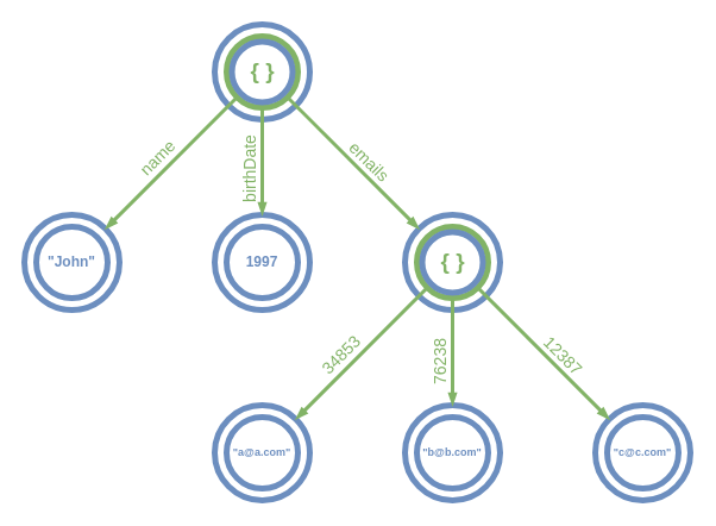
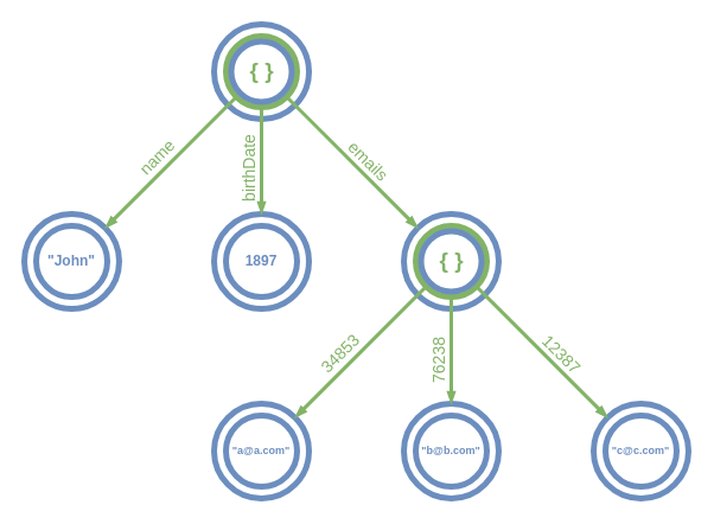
  <mxCell id="0" />
  <mxCell id="1" parent="0" />
  <mxCell id="2" value="" style="ellipse;whiteSpace=wrap;html=1;aspect=fixed;strokeWidth=5;fillColor=none;strokeColor=#6c8ebf;" vertex="1" parent="1"><mxGeometry x="180" y="20" width="80" height="80" as="geometry" /></mxCell>
  <mxCell id="3" value="" style="ellipse;whiteSpace=wrap;html=1;aspect=fixed;strokeWidth=5;fillColor=none;strokeColor=#6c8ebf;" vertex="1" parent="1"><mxGeometry x="340" y="180" width="80" height="80" as="geometry" /></mxCell>
  <mxCell id="4" value="" style="ellipse;whiteSpace=wrap;html=1;aspect=fixed;strokeWidth=5;fillColor=none;strokeColor=#6c8ebf;" vertex="1" parent="1"><mxGeometry x="180" y="180" width="80" height="80" as="geometry" /></mxCell>
  <mxCell id="5" value="" style="ellipse;whiteSpace=wrap;html=1;aspect=fixed;strokeWidth=5;fillColor=none;strokeColor=#6c8ebf;" vertex="1" parent="1"><mxGeometry x="20" y="180" width="80" height="80" as="geometry" /></mxCell>
  <mxCell id="6" value="" style="endArrow=blockThin;html=1;rounded=0;strokeWidth=3;fillColor=#d5e8d4;strokeColor=#82b366;exitX=0.5;exitY=1;exitDx=0;exitDy=0;entryX=0.5;entryY=0;entryDx=0;entryDy=0;endFill=1;endSize=3;" edge="1" parent="1" target="4"><mxGeometry width="50" height="50" relative="1" as="geometry"><mxPoint x="220" y="90" as="sourcePoint" /><mxPoint x="361.716" y="201.716" as="targetPoint" /></mxGeometry></mxCell>
  <mxCell id="7" value="birthDate" style="edgeLabel;html=1;align=center;verticalAlign=middle;resizable=0;points=[];fontSize=14;fontColor=#82B366;rotation=-90;labelBackgroundColor=none;" vertex="1" connectable="0" parent="6"><mxGeometry x="0.183" y="-4" relative="1" as="geometry"><mxPoint x="-7" as="offset" /></mxGeometry></mxCell>
  <mxCell id="8" value="" style="endArrow=blockThin;html=1;rounded=0;strokeWidth=3;fillColor=#d5e8d4;strokeColor=#82b366;exitX=1;exitY=1;exitDx=0;exitDy=0;endFill=1;endSize=3;" edge="1" parent="1" target="3"><mxGeometry width="50" height="50" relative="1" as="geometry"><mxPoint x="241.213" y="81.213" as="sourcePoint" /><mxPoint x="460" y="140" as="targetPoint" /></mxGeometry></mxCell>
  <mxCell id="9" value="emails" style="edgeLabel;html=1;align=center;verticalAlign=middle;resizable=0;points=[];fontSize=14;fontColor=#82B366;rotation=45;labelBackgroundColor=none;" vertex="1" connectable="0" parent="8"><mxGeometry x="0.103" y="-2" relative="1" as="geometry"><mxPoint x="9" y="-9" as="offset" /></mxGeometry></mxCell>
  <mxCell id="10" value="" style="endArrow=blockThin;html=1;rounded=0;strokeWidth=3;fillColor=#d5e8d4;strokeColor=#82b366;exitX=0;exitY=1;exitDx=0;exitDy=0;endFill=1;endSize=3;" edge="1" parent="1" target="5"><mxGeometry width="50" height="50" relative="1" as="geometry"><mxPoint x="198.787" y="81.213" as="sourcePoint" /><mxPoint x="230" y="190" as="targetPoint" /></mxGeometry></mxCell>
  <mxCell id="11" value="name" style="edgeLabel;html=1;align=center;verticalAlign=middle;resizable=0;points=[];fontSize=14;fontColor=#82B366;rotation=-45;labelBackgroundColor=none;" vertex="1" connectable="0" parent="10"><mxGeometry x="0.19" relative="1" as="geometry"><mxPoint x="-2" y="-14" as="offset" /></mxGeometry></mxCell>
  <mxCell id="12" value="" style="ellipse;whiteSpace=wrap;html=1;aspect=fixed;strokeWidth=5;fillColor=none;strokeColor=#6c8ebf;" vertex="1" parent="1"><mxGeometry x="500" y="340" width="80" height="80" as="geometry" /></mxCell>
  <mxCell id="13" value="" style="ellipse;whiteSpace=wrap;html=1;aspect=fixed;strokeWidth=5;fillColor=none;strokeColor=#6c8ebf;" vertex="1" parent="1"><mxGeometry x="180" y="340" width="80" height="80" as="geometry" /></mxCell>
  <mxCell id="14" value="" style="ellipse;whiteSpace=wrap;html=1;aspect=fixed;strokeWidth=5;fillColor=none;strokeColor=#6c8ebf;" vertex="1" parent="1"><mxGeometry x="340" y="340" width="80" height="80" as="geometry" /></mxCell>
  <mxCell id="15" value="&quot;John&quot;" style="ellipse;whiteSpace=wrap;html=1;aspect=fixed;strokeWidth=5;fillColor=none;strokeColor=#6c8ebf;fontColor=#6C8EBF;fontStyle=1;fontSize=12;" vertex="1" parent="1"><mxGeometry x="30" y="190" width="60" height="60" as="geometry" /></mxCell>
  <mxCell id="16" value="" style="endArrow=blockThin;html=1;rounded=0;strokeWidth=3;fillColor=#d5e8d4;strokeColor=#82b366;endFill=1;entryX=1;entryY=0;entryDx=0;entryDy=0;exitX=0;exitY=1;exitDx=0;exitDy=0;endSize=3;" edge="1" parent="1" target="13"><mxGeometry width="50" height="50" relative="1" as="geometry"><mxPoint x="358.787" y="241.213" as="sourcePoint" /><mxPoint x="98.284" y="201.716" as="targetPoint" /></mxGeometry></mxCell>
  <mxCell id="17" value="34853" style="edgeLabel;html=1;align=center;verticalAlign=middle;resizable=0;points=[];fontSize=14;fontColor=#82B366;rotation=-45;labelBackgroundColor=none;" vertex="1" connectable="0" parent="16"><mxGeometry x="0.221" y="-4" relative="1" as="geometry"><mxPoint x="-3" y="-8" as="offset" /></mxGeometry></mxCell>
  <mxCell id="18" value="" style="endArrow=blockThin;html=1;rounded=0;strokeWidth=3;fillColor=#d5e8d4;strokeColor=#82b366;endFill=1;exitX=0.5;exitY=1;exitDx=0;exitDy=0;endSize=3;entryX=0.5;entryY=0;entryDx=0;entryDy=0;" edge="1" parent="1" target="14"><mxGeometry width="50" height="50" relative="1" as="geometry"><mxPoint x="380" y="250" as="sourcePoint" /><mxPoint x="420" y="330" as="targetPoint" /></mxGeometry></mxCell>
  <mxCell id="19" value="76238" style="edgeLabel;html=1;align=center;verticalAlign=middle;resizable=0;points=[];fontSize=14;fontColor=#82B366;rotation=-90;labelBackgroundColor=none;" vertex="1" connectable="0" parent="18"><mxGeometry x="0.336" relative="1" as="geometry"><mxPoint x="-11" y="-5" as="offset" /></mxGeometry></mxCell>
  <mxCell id="20" value="" style="endArrow=blockThin;html=1;rounded=0;strokeWidth=3;fillColor=#d5e8d4;strokeColor=#82b366;endFill=1;exitX=1;exitY=1;exitDx=0;exitDy=0;endSize=3;entryX=0;entryY=0;entryDx=0;entryDy=0;" edge="1" parent="1" target="12"><mxGeometry width="50" height="50" relative="1" as="geometry"><mxPoint x="401.213" y="241.213" as="sourcePoint" /><mxPoint x="530" y="320" as="targetPoint" /></mxGeometry></mxCell>
  <mxCell id="21" value="12387" style="edgeLabel;html=1;align=center;verticalAlign=middle;resizable=0;points=[];fontSize=14;fontColor=#82B366;rotation=45;labelBackgroundColor=none;" vertex="1" connectable="0" parent="20"><mxGeometry x="0.222" y="3" relative="1" as="geometry"><mxPoint x="2" y="-9" as="offset" /></mxGeometry></mxCell>
- <mxCell id="22" value="1997" style="ellipse;whiteSpace=wrap;html=1;aspect=fixed;strokeWidth=5;fillColor=none;strokeColor=#6c8ebf;fontColor=#6C8EBF;fontStyle=1;fontSize=12;" vertex="1" parent="1"><mxGeometry x="190" y="190" width="60" height="60" as="geometry" /></mxCell>
+ <mxCell id="22" value="1897" style="ellipse;whiteSpace=wrap;html=1;aspect=fixed;strokeWidth=5;fillColor=none;strokeColor=#6c8ebf;fontColor=#6C8EBF;fontStyle=1;fontSize=12;" vertex="1" parent="1"><mxGeometry x="190" y="190" width="60" height="60" as="geometry" /></mxCell>
  <mxCell id="23" value="&quot;a@a.com&quot;" style="ellipse;whiteSpace=wrap;html=1;aspect=fixed;strokeWidth=5;fillColor=none;strokeColor=#6c8ebf;fontColor=#6C8EBF;fontStyle=1;fontSize=9;" vertex="1" parent="1"><mxGeometry x="190" y="350" width="60" height="60" as="geometry" /></mxCell>
  <mxCell id="24" value="&quot;b@b.com&quot;" style="ellipse;whiteSpace=wrap;html=1;aspect=fixed;strokeWidth=5;fillColor=none;strokeColor=#6c8ebf;fontColor=#6C8EBF;fontStyle=1;fontSize=9;" vertex="1" parent="1"><mxGeometry x="350" y="350" width="60" height="60" as="geometry" /></mxCell>
  <mxCell id="25" value="&quot;c@c.com&quot;" style="ellipse;whiteSpace=wrap;html=1;aspect=fixed;strokeWidth=5;fillColor=none;strokeColor=#6c8ebf;fontColor=#6C8EBF;fontStyle=1;fontSize=9;" vertex="1" parent="1"><mxGeometry x="510" y="350" width="60" height="60" as="geometry" /></mxCell>
  <mxCell id="26" value="" style="group;fontColor=#82B366;fontStyle=0" vertex="1" connectable="0" parent="1"><mxGeometry x="350" y="190" width="60" height="60" as="geometry" /></mxCell>
  <mxCell id="27" value="" style="ellipse;whiteSpace=wrap;html=1;aspect=fixed;strokeWidth=5;fillColor=none;strokeColor=#82b366;" vertex="1" parent="26"><mxGeometry width="60" height="60" as="geometry" /></mxCell>
  <mxCell id="28" value="&lt;font color=&quot;#82b366&quot; style=&quot;font-size: 19px&quot;&gt;{ }&lt;/font&gt;" style="ellipse;whiteSpace=wrap;html=1;aspect=fixed;strokeWidth=5;fillColor=none;strokeColor=#6c8ebf;fontSize=19;fontStyle=1" vertex="1" parent="26"><mxGeometry x="4.5" y="4.5" width="51" height="51" as="geometry" /></mxCell>
  <mxCell id="29" value="" style="group;fontColor=#82B366;fontStyle=0" vertex="1" connectable="0" parent="1"><mxGeometry x="190" y="30" width="60" height="60" as="geometry" /></mxCell>
  <mxCell id="30" value="" style="ellipse;whiteSpace=wrap;html=1;aspect=fixed;strokeWidth=5;fillColor=none;strokeColor=#82b366;" vertex="1" parent="29"><mxGeometry width="60" height="60" as="geometry" /></mxCell>
  <mxCell id="31" value="&lt;font color=&quot;#82b366&quot; style=&quot;font-size: 19px&quot;&gt;{ }&lt;/font&gt;" style="ellipse;whiteSpace=wrap;html=1;aspect=fixed;strokeWidth=5;fillColor=none;strokeColor=#6c8ebf;fontSize=19;fontStyle=1" vertex="1" parent="29"><mxGeometry x="4.5" y="4.5" width="51" height="51" as="geometry" /></mxCell>
